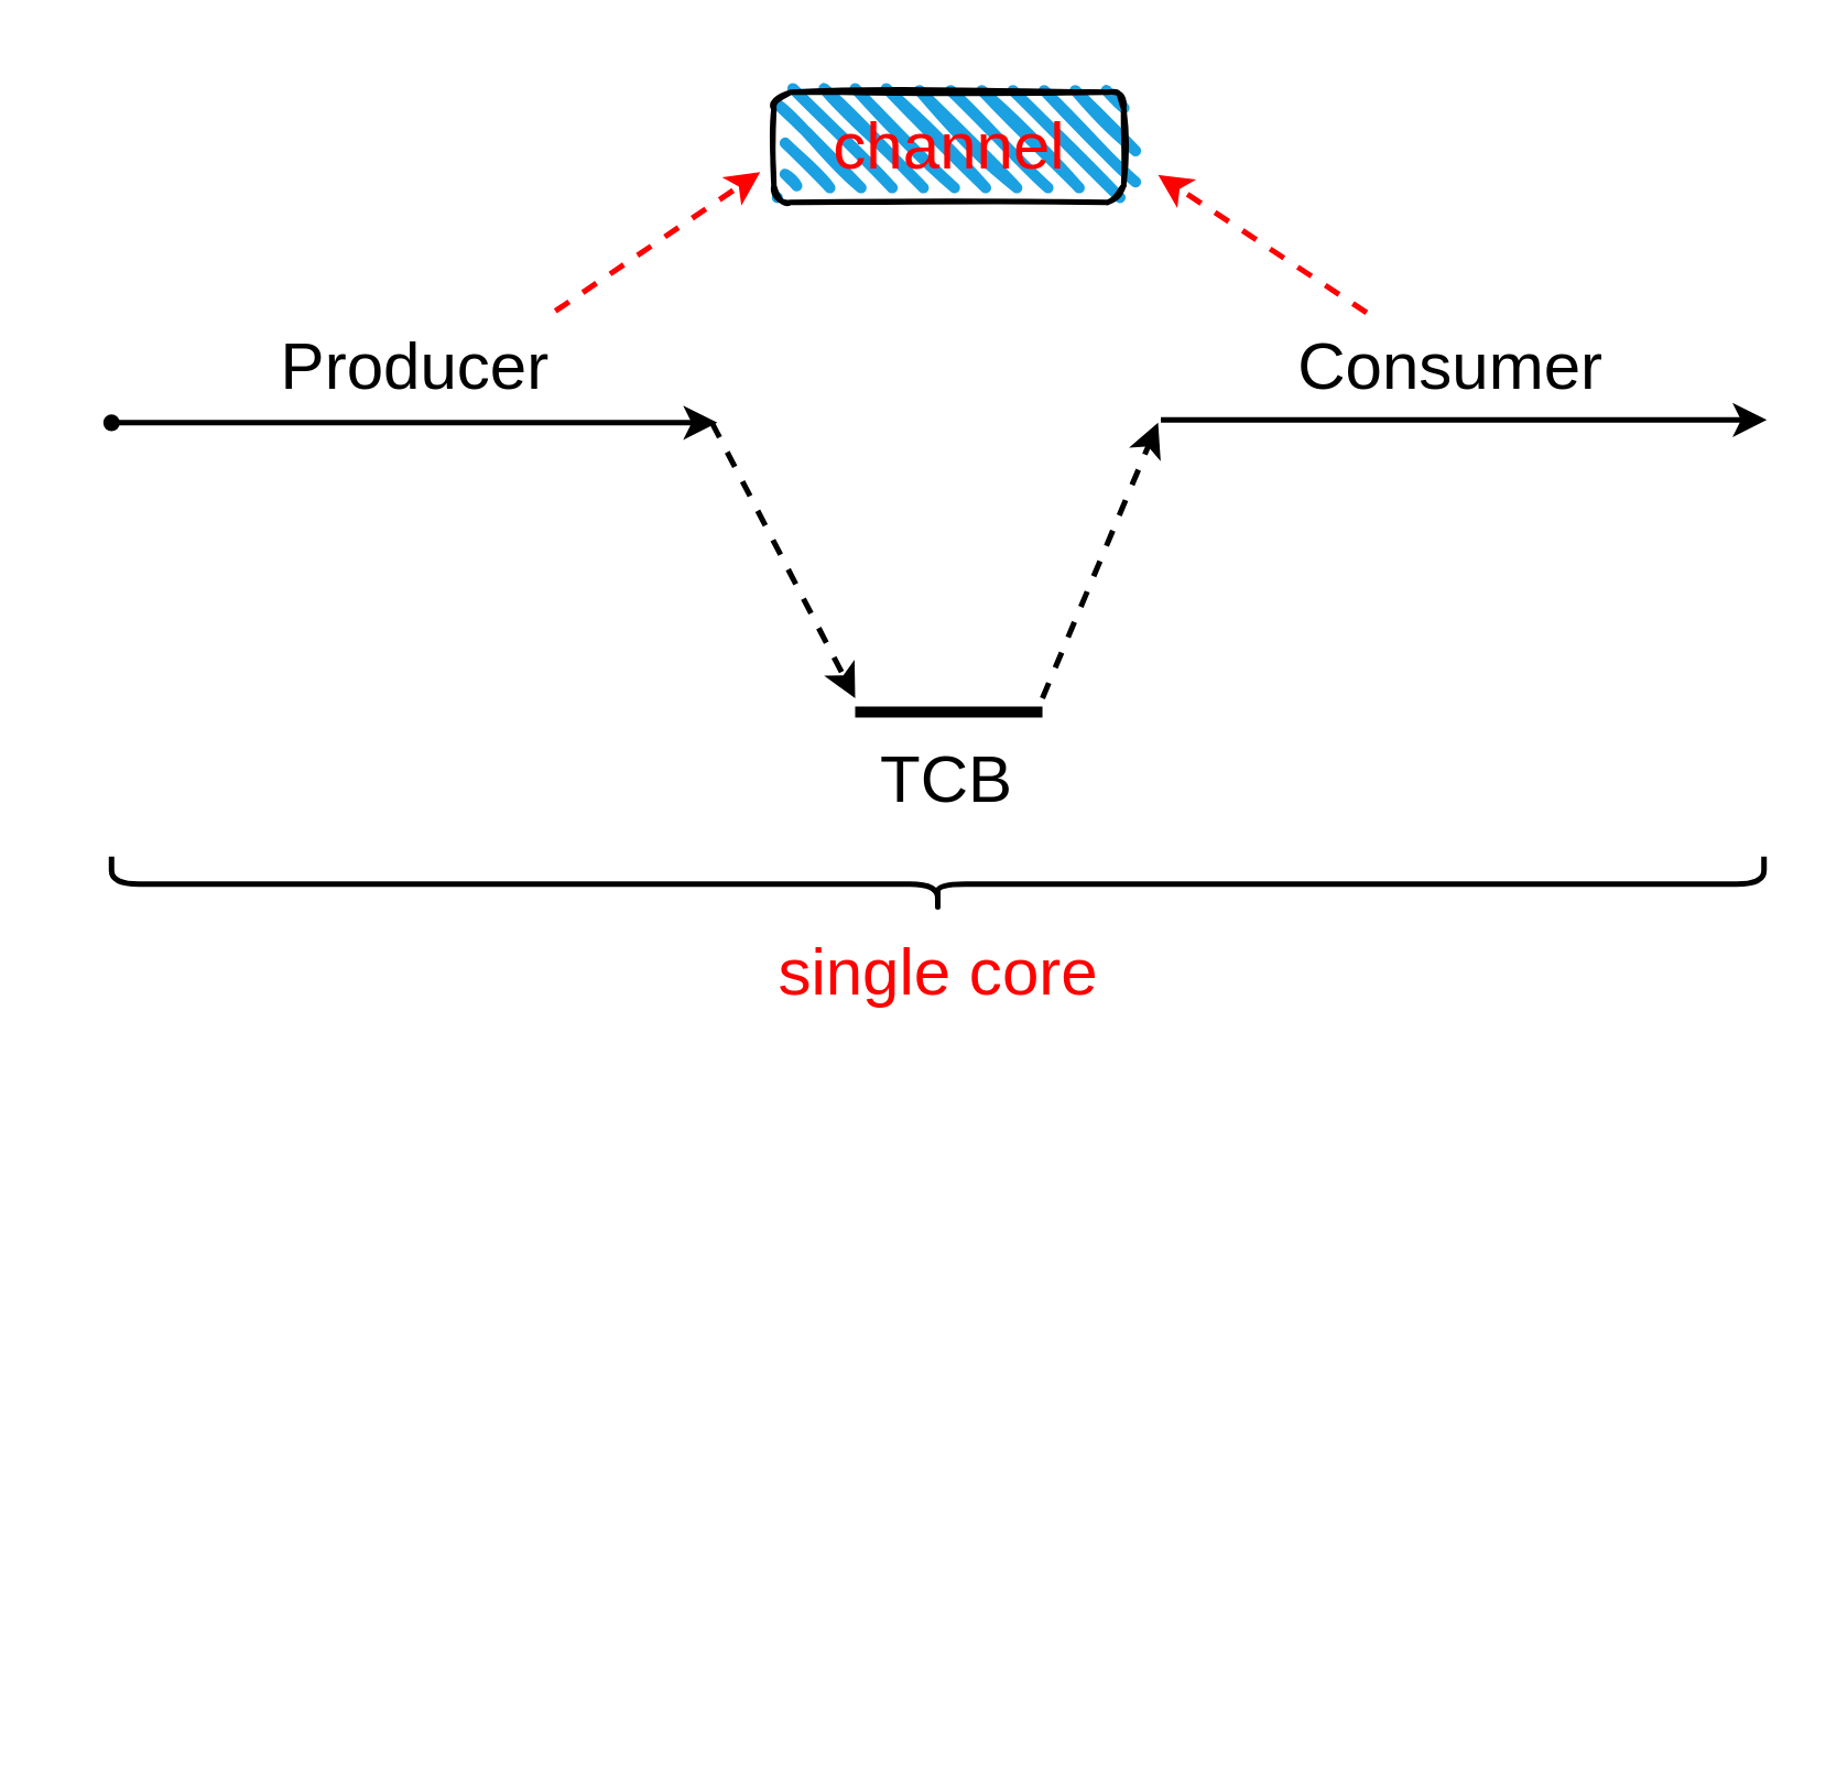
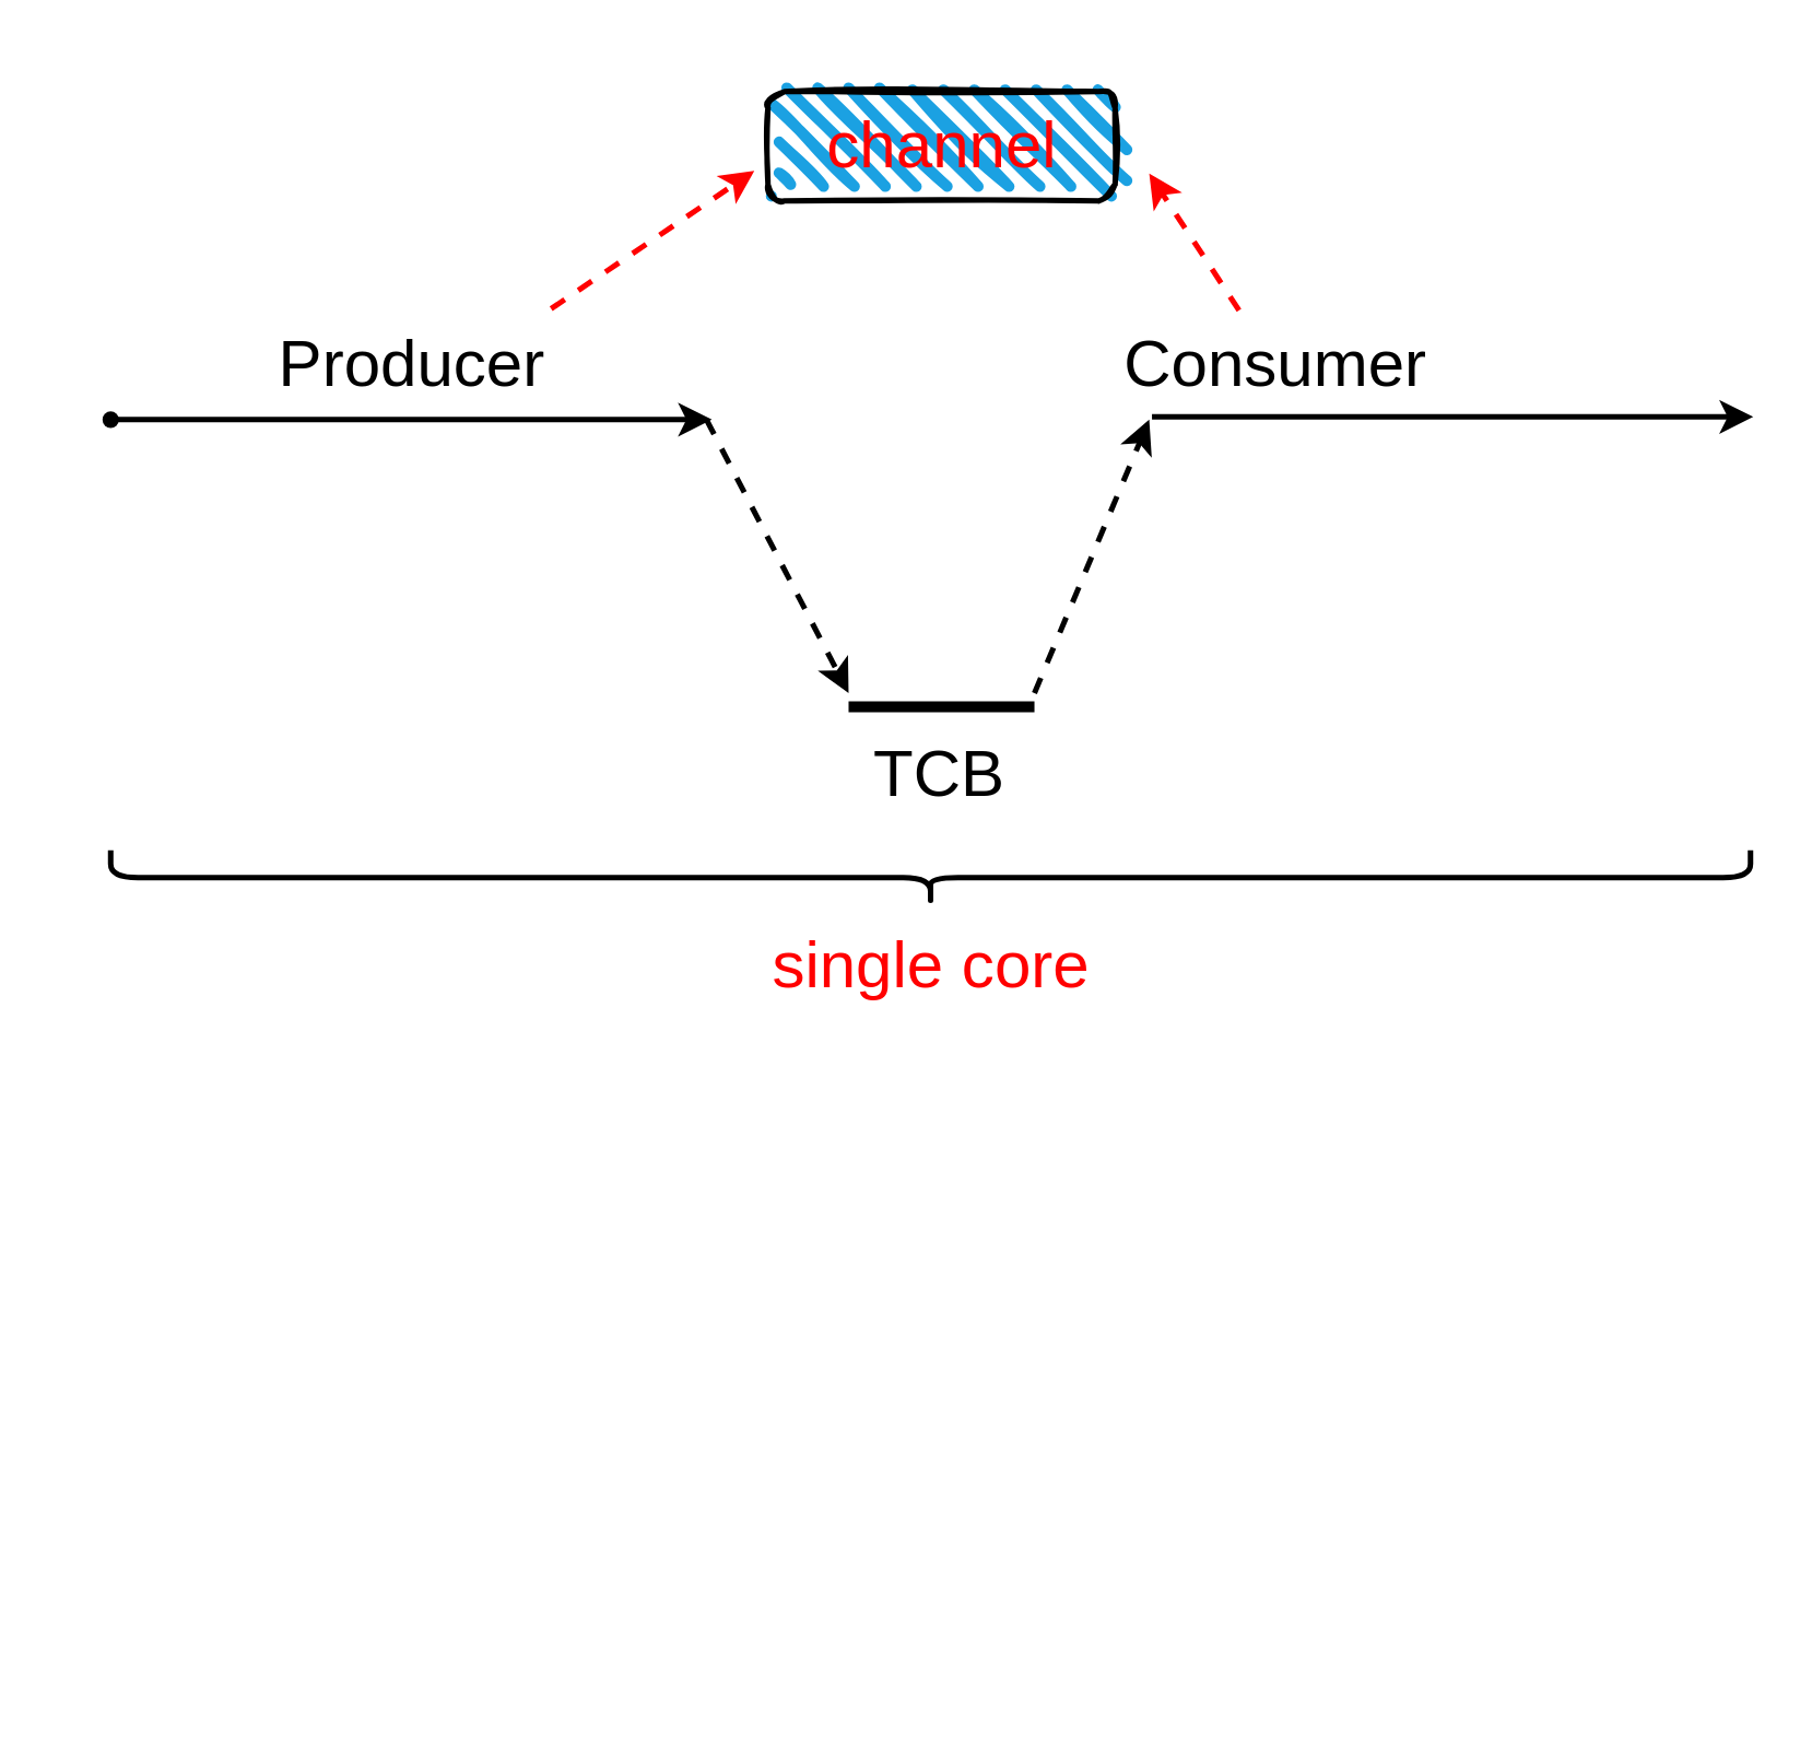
  <mxCell id="0" />
  <mxCell id="1" parent="0" />
  <mxCell id="2" style="edgeStyle=orthogonalEdgeStyle;rounded=0;orthogonalLoop=1;jettySize=auto;html=1;strokeWidth=2;" edge="1" parent="1" source="3"><mxGeometry relative="1" as="geometry"><mxPoint x="260" y="153" as="targetPoint" /></mxGeometry></mxCell>
  <mxCell id="3" value="" style="shape=waypoint;sketch=0;fillStyle=solid;size=6;pointerEvents=1;points=[];fillColor=none;resizable=0;rotatable=0;perimeter=centerPerimeter;snapToPoint=1;" vertex="1" parent="1"><mxGeometry x="20" y="133" width="40" height="40" as="geometry" /></mxCell>
  <mxCell id="4" style="edgeStyle=orthogonalEdgeStyle;rounded=0;orthogonalLoop=1;jettySize=auto;html=1;strokeWidth=2;" edge="1" parent="1"><mxGeometry relative="1" as="geometry"><mxPoint x="641" y="152" as="targetPoint" /><mxPoint x="421" y="152" as="sourcePoint" /></mxGeometry></mxCell>
  <mxCell id="5" value="" style="line;strokeWidth=4;html=1;perimeter=backbonePerimeter;points=[];outlineConnect=0;" vertex="1" parent="1"><mxGeometry x="310" y="253" width="68" height="10" as="geometry" /></mxCell>
  <mxCell id="6" style="rounded=0;orthogonalLoop=1;jettySize=auto;html=1;entryX=0;entryY=0.75;entryDx=0;entryDy=0;dashed=1;fontSize=24;strokeWidth=2;exitX=0.968;exitY=0.011;exitDx=0;exitDy=0;exitPerimeter=0;strokeColor=#FF0000;" edge="1" parent="1"><mxGeometry relative="1" as="geometry"><mxPoint x="201.16" y="112.44" as="sourcePoint" /><mxPoint x="275.5" y="62" as="targetPoint" /></mxGeometry></mxCell>
  <mxCell id="7" value="&lt;font style=&quot;font-size: 24px;&quot;&gt;Producer&lt;/font&gt;" style="text;html=1;align=center;verticalAlign=middle;resizable=0;points=[];autosize=1;strokeColor=none;fillColor=none;" vertex="1" parent="1"><mxGeometry x="90" y="113" width="120" height="40" as="geometry" /></mxCell>
  <mxCell id="8" style="rounded=0;orthogonalLoop=1;jettySize=auto;html=1;dashed=1;fontSize=24;strokeWidth=2;strokeColor=#FF0000;" edge="1" parent="1" source="9"><mxGeometry relative="1" as="geometry"><mxPoint x="420" y="63" as="targetPoint" /></mxGeometry></mxCell>
- <mxCell id="9" value="&lt;span style=&quot;font-size: 24px;&quot;&gt;Consumer&lt;/span&gt;" style="text;html=1;align=center;verticalAlign=middle;resizable=0;points=[];autosize=1;strokeColor=none;fillColor=none;" vertex="1" parent="1"><mxGeometry x="461" y="113" width="130" height="40" as="geometry" /></mxCell>
+ <mxCell id="9" value="&lt;span style=&quot;font-size: 24px;&quot;&gt;Consumer&lt;/span&gt;" style="text;html=1;align=center;verticalAlign=middle;resizable=0;points=[];autosize=1;strokeColor=none;fillColor=none;" vertex="1" parent="1"><mxGeometry x="401" y="113" width="130" height="40" as="geometry" /></mxCell>
  <mxCell id="10" value="" style="endArrow=classic;html=1;rounded=0;fontSize=24;strokeWidth=2;dashed=1;" edge="1" parent="1"><mxGeometry width="50" height="50" relative="1" as="geometry"><mxPoint x="258" y="153" as="sourcePoint" /><mxPoint x="310" y="253" as="targetPoint" /></mxGeometry></mxCell>
  <mxCell id="11" value="" style="endArrow=classic;html=1;rounded=0;fontSize=24;strokeWidth=2;dashed=1;" edge="1" parent="1"><mxGeometry width="50" height="50" relative="1" as="geometry"><mxPoint x="378" y="253" as="sourcePoint" /><mxPoint x="420" y="153" as="targetPoint" /></mxGeometry></mxCell>
  <mxCell id="12" value="TCB" style="text;html=1;align=center;verticalAlign=middle;resizable=0;points=[];autosize=1;strokeColor=none;fillColor=none;fontSize=24;" vertex="1" parent="1"><mxGeometry x="308" y="263" width="70" height="40" as="geometry" /></mxCell>
  <mxCell id="13" value="&lt;font color=&quot;#ff0000&quot;&gt;channel&lt;/font&gt;" style="rounded=1;whiteSpace=wrap;html=1;strokeWidth=2;fillWeight=4;hachureGap=8;hachureAngle=45;fillColor=#1ba1e2;sketch=1;fontSize=24;" vertex="1" parent="1"><mxGeometry x="280.5" y="33" width="127" height="40" as="geometry" /></mxCell>
  <mxCell id="14" value="" style="shape=curlyBracket;whiteSpace=wrap;html=1;rounded=1;fontSize=24;fontColor=#FF0000;rotation=-90;strokeWidth=2;" vertex="1" parent="1"><mxGeometry x="330" y="20.5" width="20" height="600" as="geometry" /></mxCell>
  <mxCell id="15" value="single core" style="text;html=1;align=center;verticalAlign=middle;resizable=0;points=[];autosize=1;strokeColor=none;fillColor=none;fontSize=24;fontColor=#FF0000;" vertex="1" parent="1"><mxGeometry x="270" y="333" width="140" height="40" as="geometry" /></mxCell>
